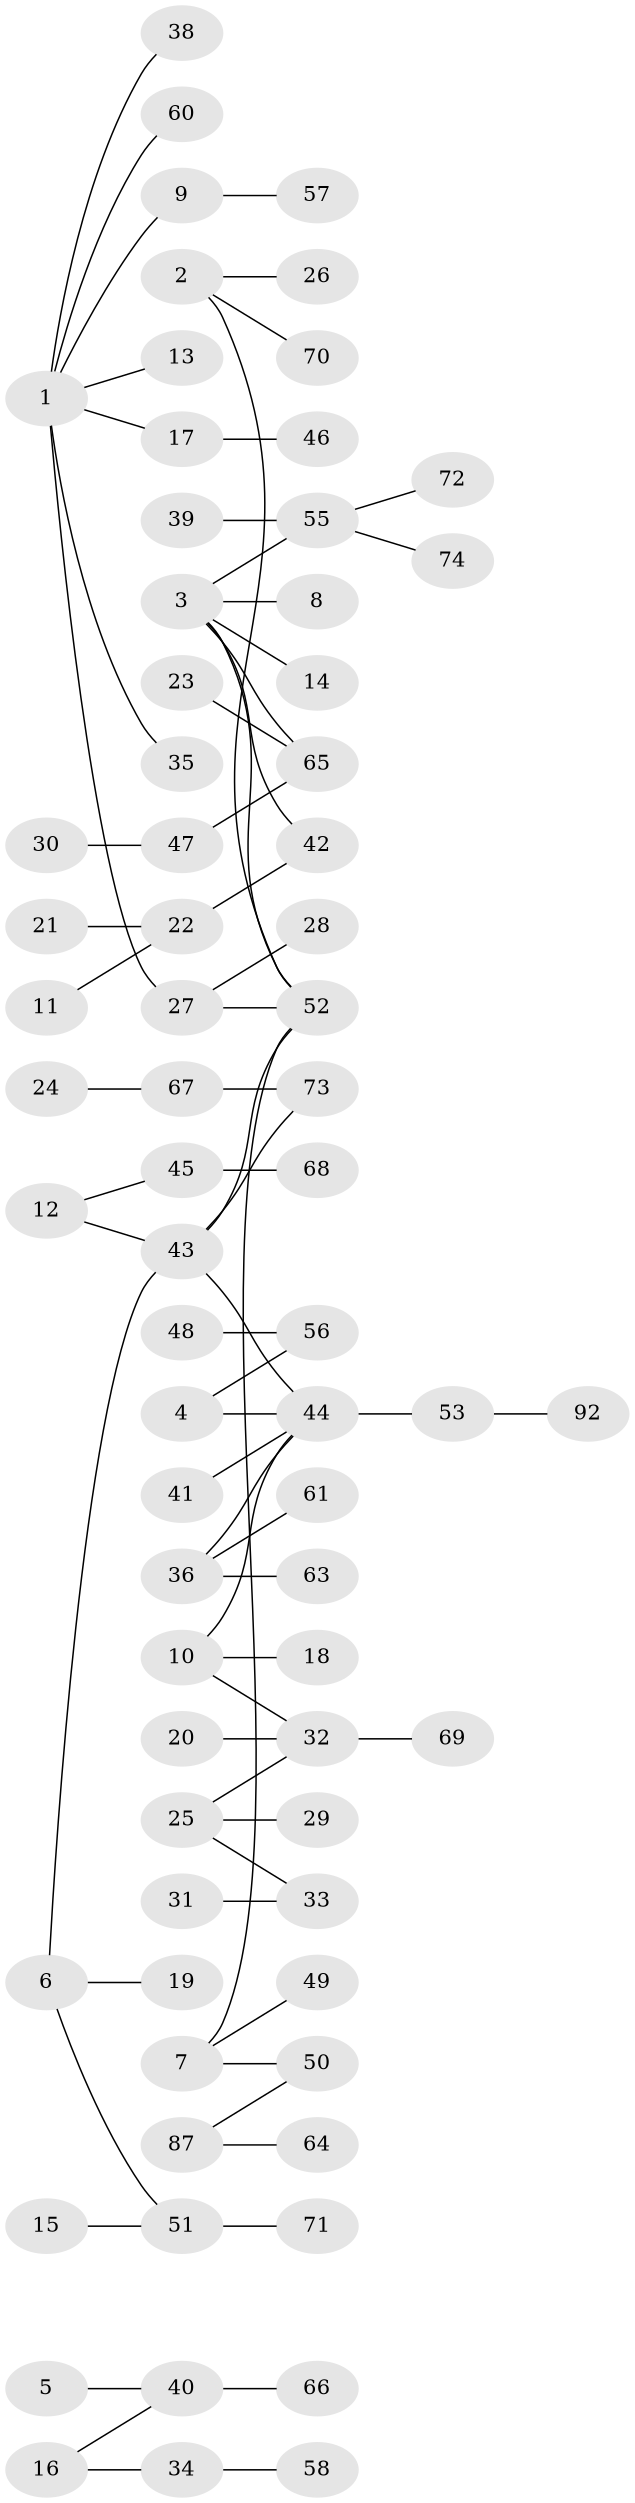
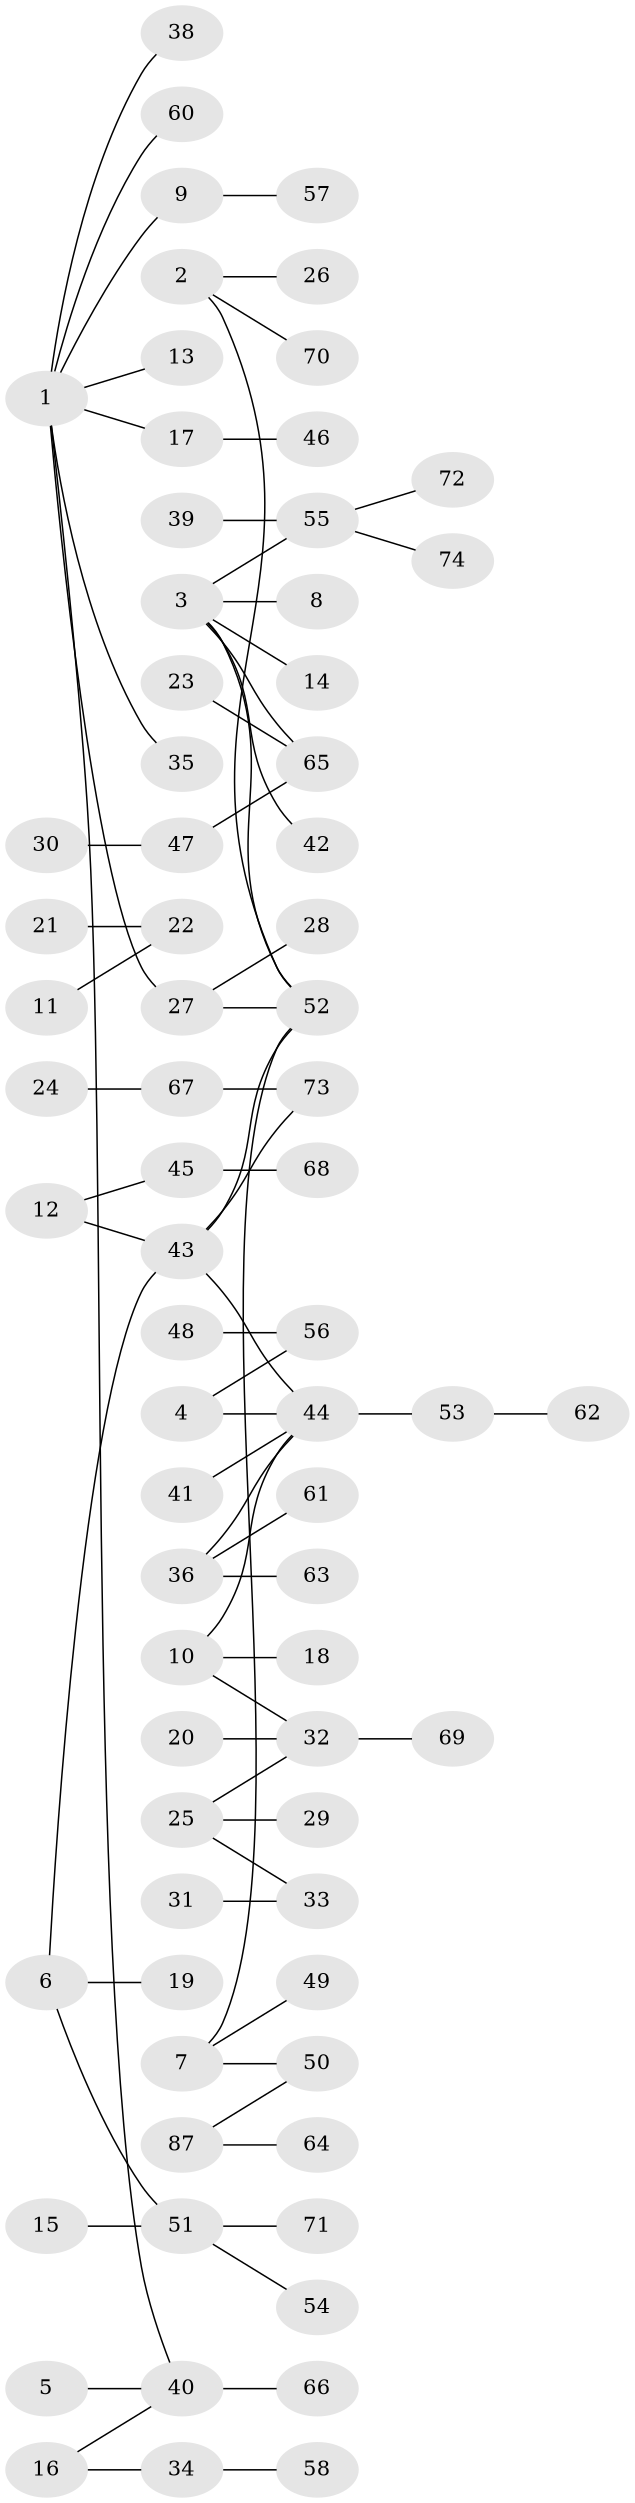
  graph {
    rankdir=LR
    node [color=gray90 style=filled]
    edge [weight=1.0]
    1
    9
    13
    17
    27
    35
    38
    40
    60
    57
    46
    52
    28
    66
    2
    26
    70
    3
    8
    14
    42
    55
    65
    72
    74
    4
    44
    56
    53
    48
    5
    6
    19
    43
    51
    73
+   54
    71
    7
    49
    50
    10
    18
    32
    69
    11
    22
    12
    45
    68
    15
    16
    34
    58
    20
    21
    23
    24
    67
    25
    29
    33
    30
    47
    31
    36
    61
    63
    n69 [label=87]
    64
    39
    41
-   62 [label=92]
+   62
    1 -- 9
    1 -- 13
    1 -- 17
    1 -- 27
    1 -- 35
    1 -- 38
+   1 -- 40
    1 -- 60
    9 -- 57
    17 -- 46
    27 -- 52
    27 -- 28
    40 -- 66
    2 -- 52
    2 -- 26
    2 -- 70
    3 -- 52
    3 -- 8
    3 -- 14
    3 -- 42
    3 -- 55
    3 -- 65
    55 -- 72
    55 -- 74
    4 -- 44
    4 -- 56
    44 -- 53
    53 -- 62
    48 -- 56
    5 -- 40
    6 -- 19
    6 -- 43
    6 -- 51
    43 -- 52
    43 -- 44
    43 -- 73
+   51 -- 54
    51 -- 71
    7 -- 52
    7 -- 49
    7 -- 50
    10 -- 44
    10 -- 18
    10 -- 32
    32 -- 69
    11 -- 22
-   22 -- 42
    12 -- 43
    12 -- 45
    45 -- 68
    15 -- 51
    16 -- 40
    16 -- 34
    34 -- 58
    20 -- 32
    21 -- 22
    23 -- 65
    24 -- 67
    67 -- 73
    25 -- 32
    25 -- 29
    25 -- 33
    30 -- 47
    47 -- 65
    31 -- 33
    36 -- 44
    36 -- 61
    36 -- 63
    n69 -- 50
    n69 -- 64
    39 -- 55
    41 -- 44
  }
